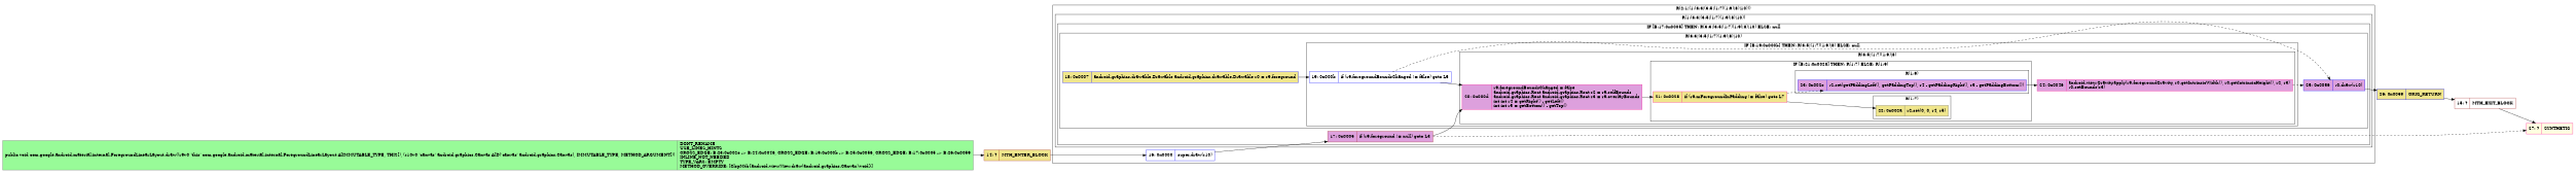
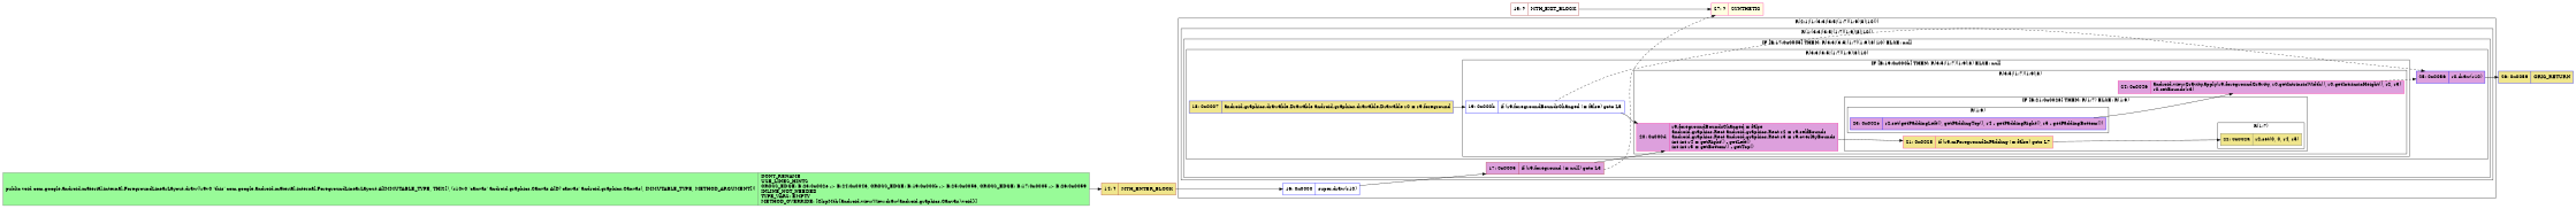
  digraph {
    rankdir=LR
    node [color=blue fillcolor=khaki shape=record style=filled]
    n1 [color=gray40 label="{22\:\ 0x002a|r2.set(0, 0, r4, r5)\l}"]
    n2 [fillcolor=plum label="{23\:\ 0x002e|r2.set(getPaddingLeft(), getPaddingTop(), r4 \- getPaddingRight(), r5 \- getPaddingBottom())\l}"]
    n3 [color=deeppink label="{21\:\ 0x0028|if (r9.mForegroundInPadding != false) goto L7\l}"]
    n4 [color=deeppink fillcolor=plum label="{20\:\ 0x000d|r9.foregroundBoundsChanged = false\landroid.graphics.Rect android.graphics.Rect r2 = r9.selfBounds\landroid.graphics.Rect android.graphics.Rect r3 = r9.overlayBounds\lint int r4 = getRight() \- getLeft()\lint int r5 = getBottom() \- getTop()\l}"]
    n5 [color=deeppink fillcolor=plum label="{24\:\ 0x0046|android.view.Gravity.apply(r9.foregroundGravity, r0.getIntrinsicWidth(), r0.getIntrinsicHeight(), r2, r3)\lr0.setBounds(r3)\l}"]
    n6 [fillcolor=white label="{19\:\ 0x000b|if (r9.foregroundBoundsChanged != false) goto L5\l}"]
    n7 [label="{18\:\ 0x0007|android.graphics.drawable.Drawable android.graphics.drawable.Drawable r0 = r9.foreground\l}"]
    n8 [fillcolor=plum label="{25\:\ 0x0056|r0.draw(r10)\l}"]
    n9 [color=brown fillcolor=plum label="{17\:\ 0x0005|if (r9.foreground != null) goto L3\l}"]
    n10 [fillcolor=white label="{16\:\ 0x0000|super.draw(r10)\l}"]
    n11 [label="{26\:\ 0x0059|ORIG_RETURN\l}"]
    n12 [color=deeppink fillcolor=lightyellow label="{27\:\ ?|SYNTHETIC\l}"]
    n13 [color=brown fillcolor=white label="{15\:\ ?|MTH_EXIT_BLOCK\l}"]
    n14 [color=brown label="{14\:\ ?|MTH_ENTER_BLOCK\l}"]
    n15 [color=gray40 fillcolor=palegreen label="{public void com.google.android.material.internal.ForegroundLinearLayout.draw((r9v0 'this' com.google.android.material.internal.ForegroundLinearLayout A[IMMUTABLE_TYPE, THIS]), (r10v0 'canvas' android.graphics.Canvas A[D('canvas' android.graphics.Canvas), IMMUTABLE_TYPE, METHOD_ARGUMENT]))  | DONT_RENAME\lUSE_LINES_HINTS\lCROSS_EDGE: B:23:0x002e \-\> B:24:0x0046, CROSS_EDGE: B:19:0x000b \-\> B:25:0x0056, CROSS_EDGE: B:17:0x0005 \-\> B:26:0x0059\lINLINE_NOT_NEEDED\lTYPE_VARS: EMPTY\lMETHOD_OVERRIDE: [ClspMth\{android.view.View.draw(android.graphics.Canvas):void\}]\l}"]
    subgraph cluster_1 {
      label="R(2:1|(1:(3:3|(3:5|(1:7)(1:9)|8)|10)))"
      n10
      subgraph cluster_2 {
        label="R(1:(3:3|(3:5|(1:7)(1:9)|8)|10))"
        subgraph cluster_3 {
          label="IF [B:17:0x0005] THEN: R(3:3|(3:5|(1:7)(1:9)|8)|10) ELSE: null"
          n9
          subgraph cluster_4 {
            label="R(3:3|(3:5|(1:7)(1:9)|8)|10)"
            n7
            n8
            subgraph cluster_5 {
              label="IF [B:19:0x000b] THEN: R(3:5|(1:7)(1:9)|8) ELSE: null"
              n6
              subgraph cluster_6 {
                label="R(3:5|(1:7)(1:9)|8)"
                n4
                n5
                subgraph cluster_7 {
                  label="IF [B:21:0x0028] THEN: R(1:7) ELSE: R(1:9)"
                  n3
                  subgraph cluster_8 {
                    label="R(1:7)"
                    n1
                  }
                  subgraph cluster_9 {
                    label="R(1:9)"
                    n2
                  }
                }
              }
            }
          }
        }
      }
    }
    n2 -> n5
    n3 -> n1
-   n3 -> n2 [style=dashed]
    n4 -> n3
    n5 -> n8 [style=dashed]
    n6 -> n4
    n6 -> n8 [style=dashed]
    n7 -> n6
    n8 -> n11
    n9 -> n4
    n9 -> n12 [style=dashed]
    n10 -> n9
-   n11 -> n13
    n13 -> n12
    n14 -> n10
    n15 -> n14
  }
